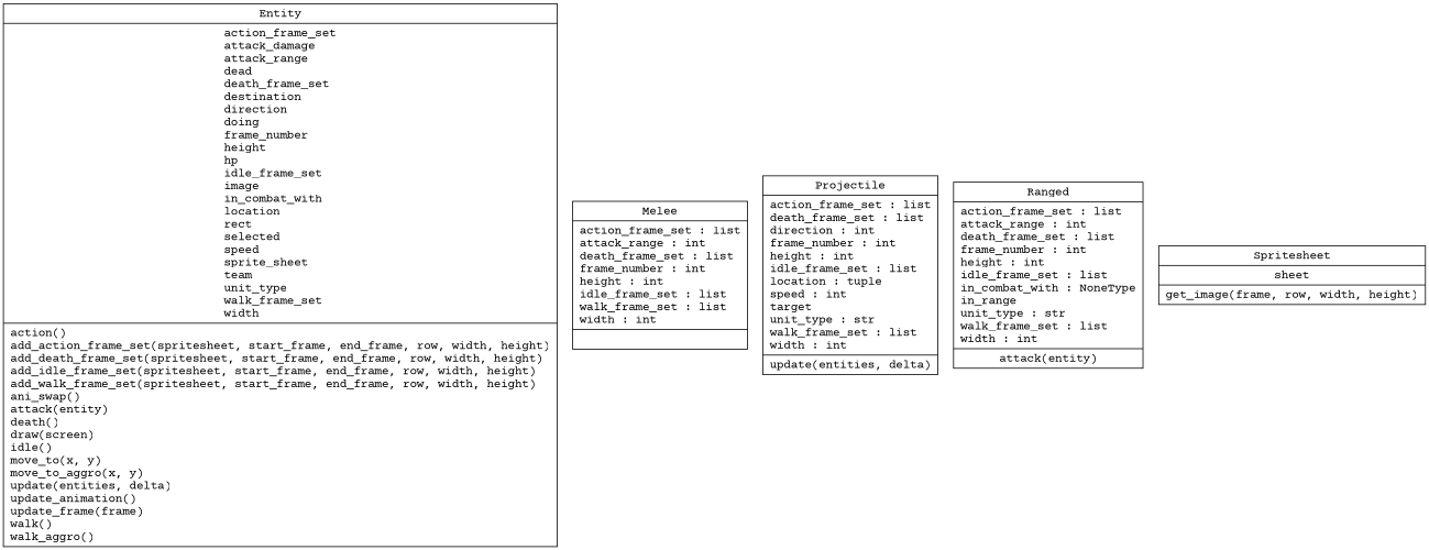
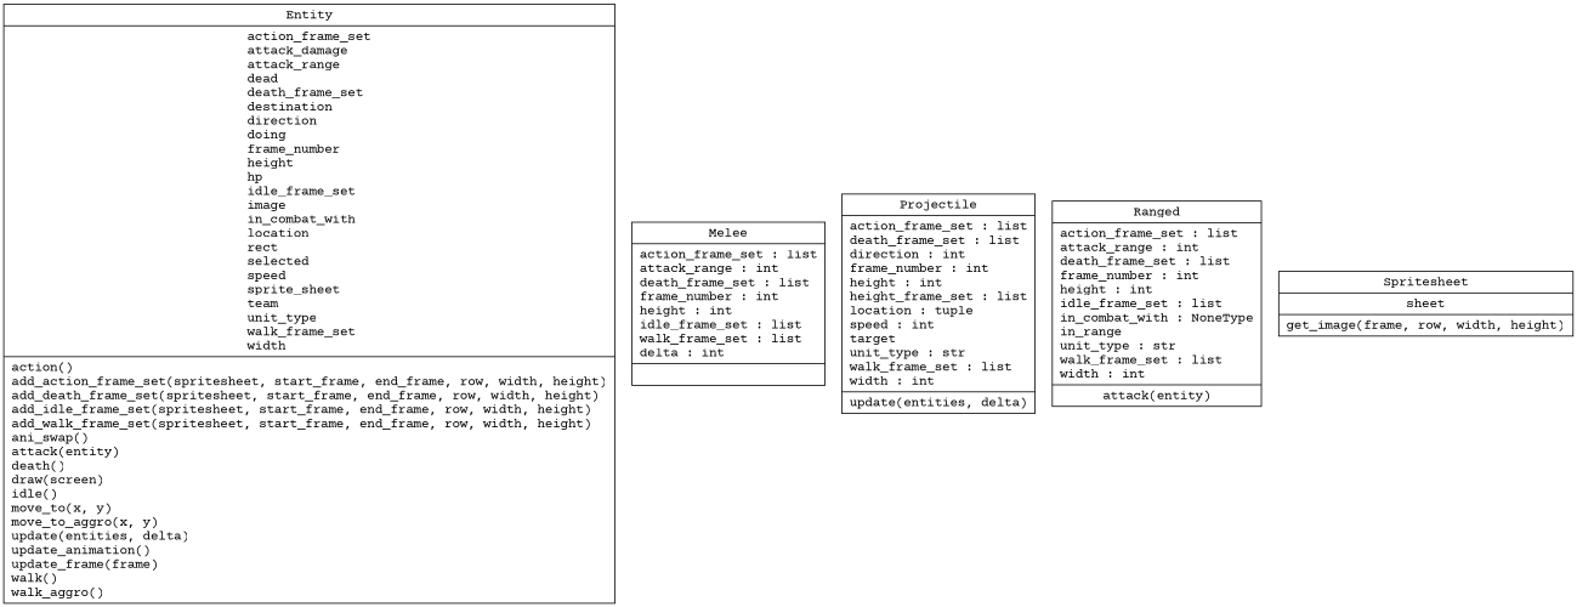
  digraph {
    rankdir=BT
    fontname="Courier Prime"
    node [color=black fontcolor=black shape=record style=solid fontname="Courier Prime"]
    n1 [label=<{Entity|action_frame_set<br ALIGN="LEFT"/>attack_damage<br ALIGN="LEFT"/>attack_range<br ALIGN="LEFT"/>dead<br ALIGN="LEFT"/>death_frame_set<br ALIGN="LEFT"/>destination<br ALIGN="LEFT"/>direction<br ALIGN="LEFT"/>doing<br ALIGN="LEFT"/>frame_number<br ALIGN="LEFT"/>height<br ALIGN="LEFT"/>hp<br ALIGN="LEFT"/>idle_frame_set<br ALIGN="LEFT"/>image<br ALIGN="LEFT"/>in_combat_with<br ALIGN="LEFT"/>location<br ALIGN="LEFT"/>rect<br ALIGN="LEFT"/>selected<br ALIGN="LEFT"/>speed<br ALIGN="LEFT"/>sprite_sheet<br ALIGN="LEFT"/>team<br ALIGN="LEFT"/>unit_type<br ALIGN="LEFT"/>walk_frame_set<br ALIGN="LEFT"/>width<br ALIGN="LEFT"/>|action()<br ALIGN="LEFT"/>add_action_frame_set(spritesheet, start_frame, end_frame, row, width, height)<br ALIGN="LEFT"/>add_death_frame_set(spritesheet, start_frame, end_frame, row, width, height)<br ALIGN="LEFT"/>add_idle_frame_set(spritesheet, start_frame, end_frame, row, width, height)<br ALIGN="LEFT"/>add_walk_frame_set(spritesheet, start_frame, end_frame, row, width, height)<br ALIGN="LEFT"/>ani_swap()<br ALIGN="LEFT"/>attack(entity)<br ALIGN="LEFT"/>death()<br ALIGN="LEFT"/>draw(screen)<br ALIGN="LEFT"/>idle()<br ALIGN="LEFT"/>move_to(x, y)<br ALIGN="LEFT"/>move_to_aggro(x, y)<br ALIGN="LEFT"/>update(entities, delta)<br ALIGN="LEFT"/>update_animation()<br ALIGN="LEFT"/>update_frame(frame)<br ALIGN="LEFT"/>walk()<br ALIGN="LEFT"/>walk_aggro()<br ALIGN="LEFT"/>}>]
-   n2 [label=<{Melee|action_frame_set : list<br ALIGN="LEFT"/>attack_range : int<br ALIGN="LEFT"/>death_frame_set : list<br ALIGN="LEFT"/>frame_number : int<br ALIGN="LEFT"/>height : int<br ALIGN="LEFT"/>idle_frame_set : list<br ALIGN="LEFT"/>walk_frame_set : list<br ALIGN="LEFT"/>width : int<br ALIGN="LEFT"/>|}>]
-   n3 [label=<{Projectile|action_frame_set : list<br ALIGN="LEFT"/>death_frame_set : list<br ALIGN="LEFT"/>direction : int<br ALIGN="LEFT"/>frame_number : int<br ALIGN="LEFT"/>height : int<br ALIGN="LEFT"/>idle_frame_set : list<br ALIGN="LEFT"/>location : tuple<br ALIGN="LEFT"/>speed : int<br ALIGN="LEFT"/>target<br ALIGN="LEFT"/>unit_type : str<br ALIGN="LEFT"/>walk_frame_set : list<br ALIGN="LEFT"/>width : int<br ALIGN="LEFT"/>|update(entities, delta)<br ALIGN="LEFT"/>}>]
+   n2 [label=<{Melee|action_frame_set : list<br ALIGN="LEFT"/>attack_range : int<br ALIGN="LEFT"/>death_frame_set : list<br ALIGN="LEFT"/>frame_number : int<br ALIGN="LEFT"/>height : int<br ALIGN="LEFT"/>idle_frame_set : list<br ALIGN="LEFT"/>walk_frame_set : list<br ALIGN="LEFT"/>delta : int<br ALIGN="LEFT"/>|}>]
+   n3 [label=<{Projectile|action_frame_set : list<br ALIGN="LEFT"/>death_frame_set : list<br ALIGN="LEFT"/>direction : int<br ALIGN="LEFT"/>frame_number : int<br ALIGN="LEFT"/>height : int<br ALIGN="LEFT"/>height_frame_set : list<br ALIGN="LEFT"/>location : tuple<br ALIGN="LEFT"/>speed : int<br ALIGN="LEFT"/>target<br ALIGN="LEFT"/>unit_type : str<br ALIGN="LEFT"/>walk_frame_set : list<br ALIGN="LEFT"/>width : int<br ALIGN="LEFT"/>|update(entities, delta)<br ALIGN="LEFT"/>}>]
    n4 [label=<{Ranged|action_frame_set : list<br ALIGN="LEFT"/>attack_range : int<br ALIGN="LEFT"/>death_frame_set : list<br ALIGN="LEFT"/>frame_number : int<br ALIGN="LEFT"/>height : int<br ALIGN="LEFT"/>idle_frame_set : list<br ALIGN="LEFT"/>in_combat_with : NoneType<br ALIGN="LEFT"/>in_range<br ALIGN="LEFT"/>unit_type : str<br ALIGN="LEFT"/>walk_frame_set : list<br ALIGN="LEFT"/>width : int<br ALIGN="LEFT"/>|attack(entity)<br ALIGN="LEFT"/>}>]
    n5 [label=<{Spritesheet|sheet<br ALIGN="LEFT"/>|get_image(frame, row, width, height)<br ALIGN="LEFT"/>}>]
  }
